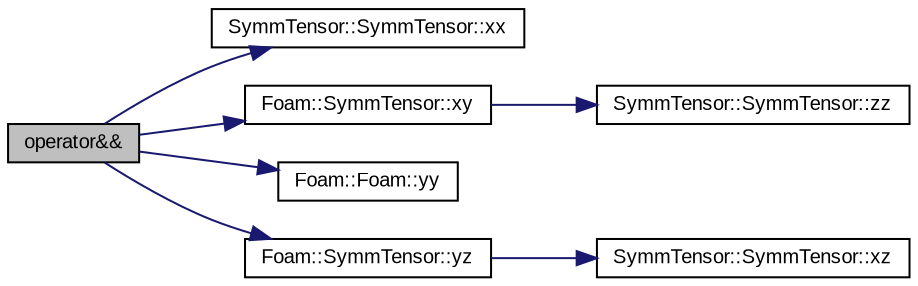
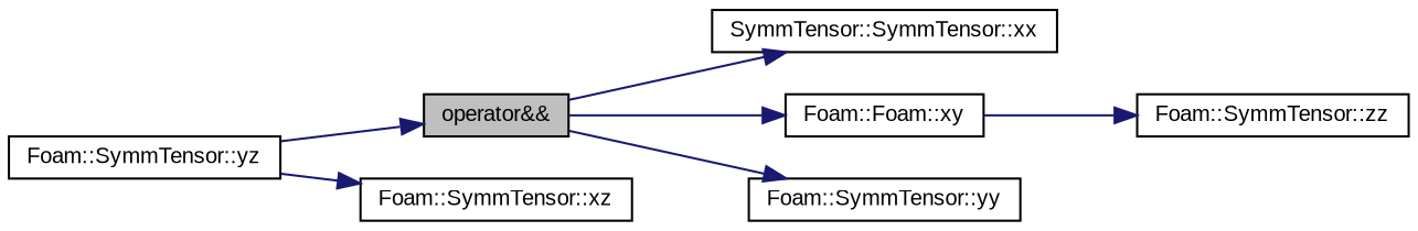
  digraph {
    fontname="Liberation Sans"
    rankdir=LR
    node [color=black fontname="Liberation Sans" fontsize=10 shape=record]
    edge [color=midnightblue fontname="Liberation Sans" fontsize=10 labelfontname=Helvetica labelfontsize=10 style=solid]
    n1 [fillcolor=grey75 fontcolor=black height=0.2 label="operator&&" style=filled width=0.4]
    n2 [height=0.2 label="SymmTensor::SymmTensor::xx" width=0.4]
-   n3 [height=0.2 label="Foam::SymmTensor::xy" width=0.4]
-   n4 [height=0.2 label="Foam::Foam::yy" width=0.4]
+   n3 [height=0.2 label="Foam::Foam::xy" width=0.4]
+   n4 [height=0.2 label="Foam::SymmTensor::yy" width=0.4]
    n5 [height=0.2 label="Foam::SymmTensor::yz" width=0.4]
-   n6 [height=0.2 label="SymmTensor::SymmTensor::zz" width=0.4]
-   n7 [height=0.2 label="SymmTensor::SymmTensor::xz" width=0.4]
+   n6 [height=0.2 label="Foam::SymmTensor::zz" width=0.4]
+   n7 [height=0.2 label="Foam::SymmTensor::xz" width=0.4]
    n1 -> n2
    n1 -> n3
    n1 -> n4
-   n1 -> n5
+   n5 -> n1
    n3 -> n6
    n5 -> n7
  }
